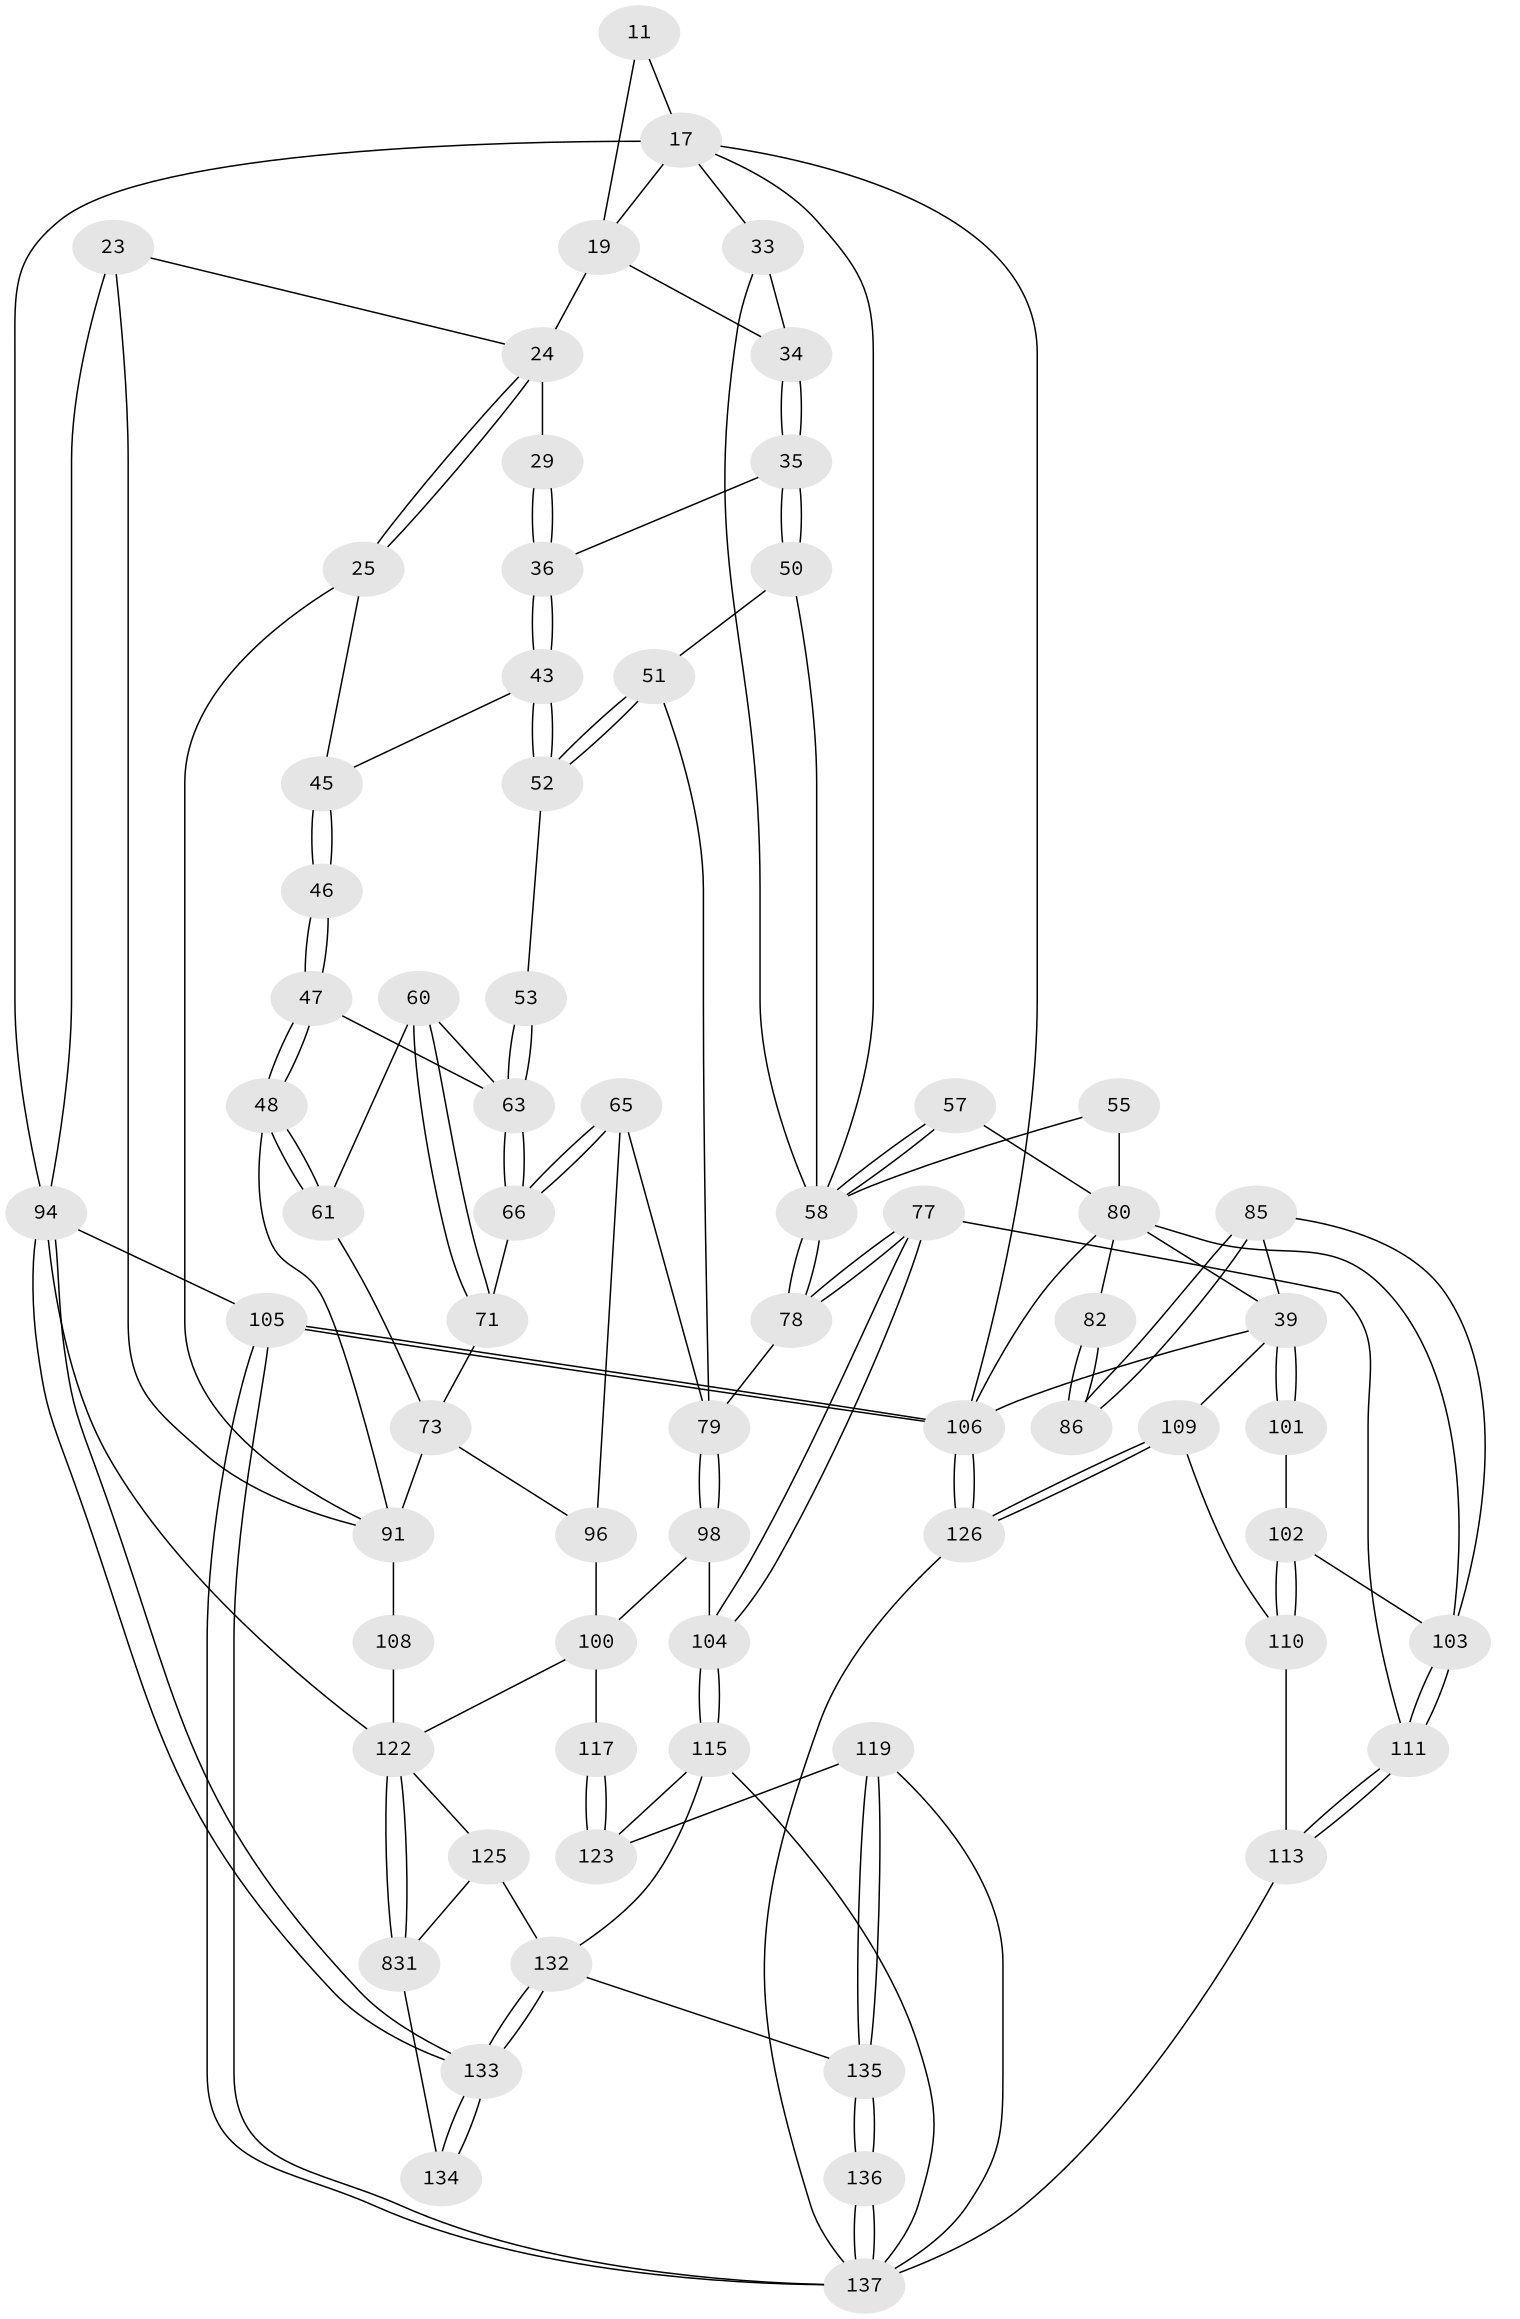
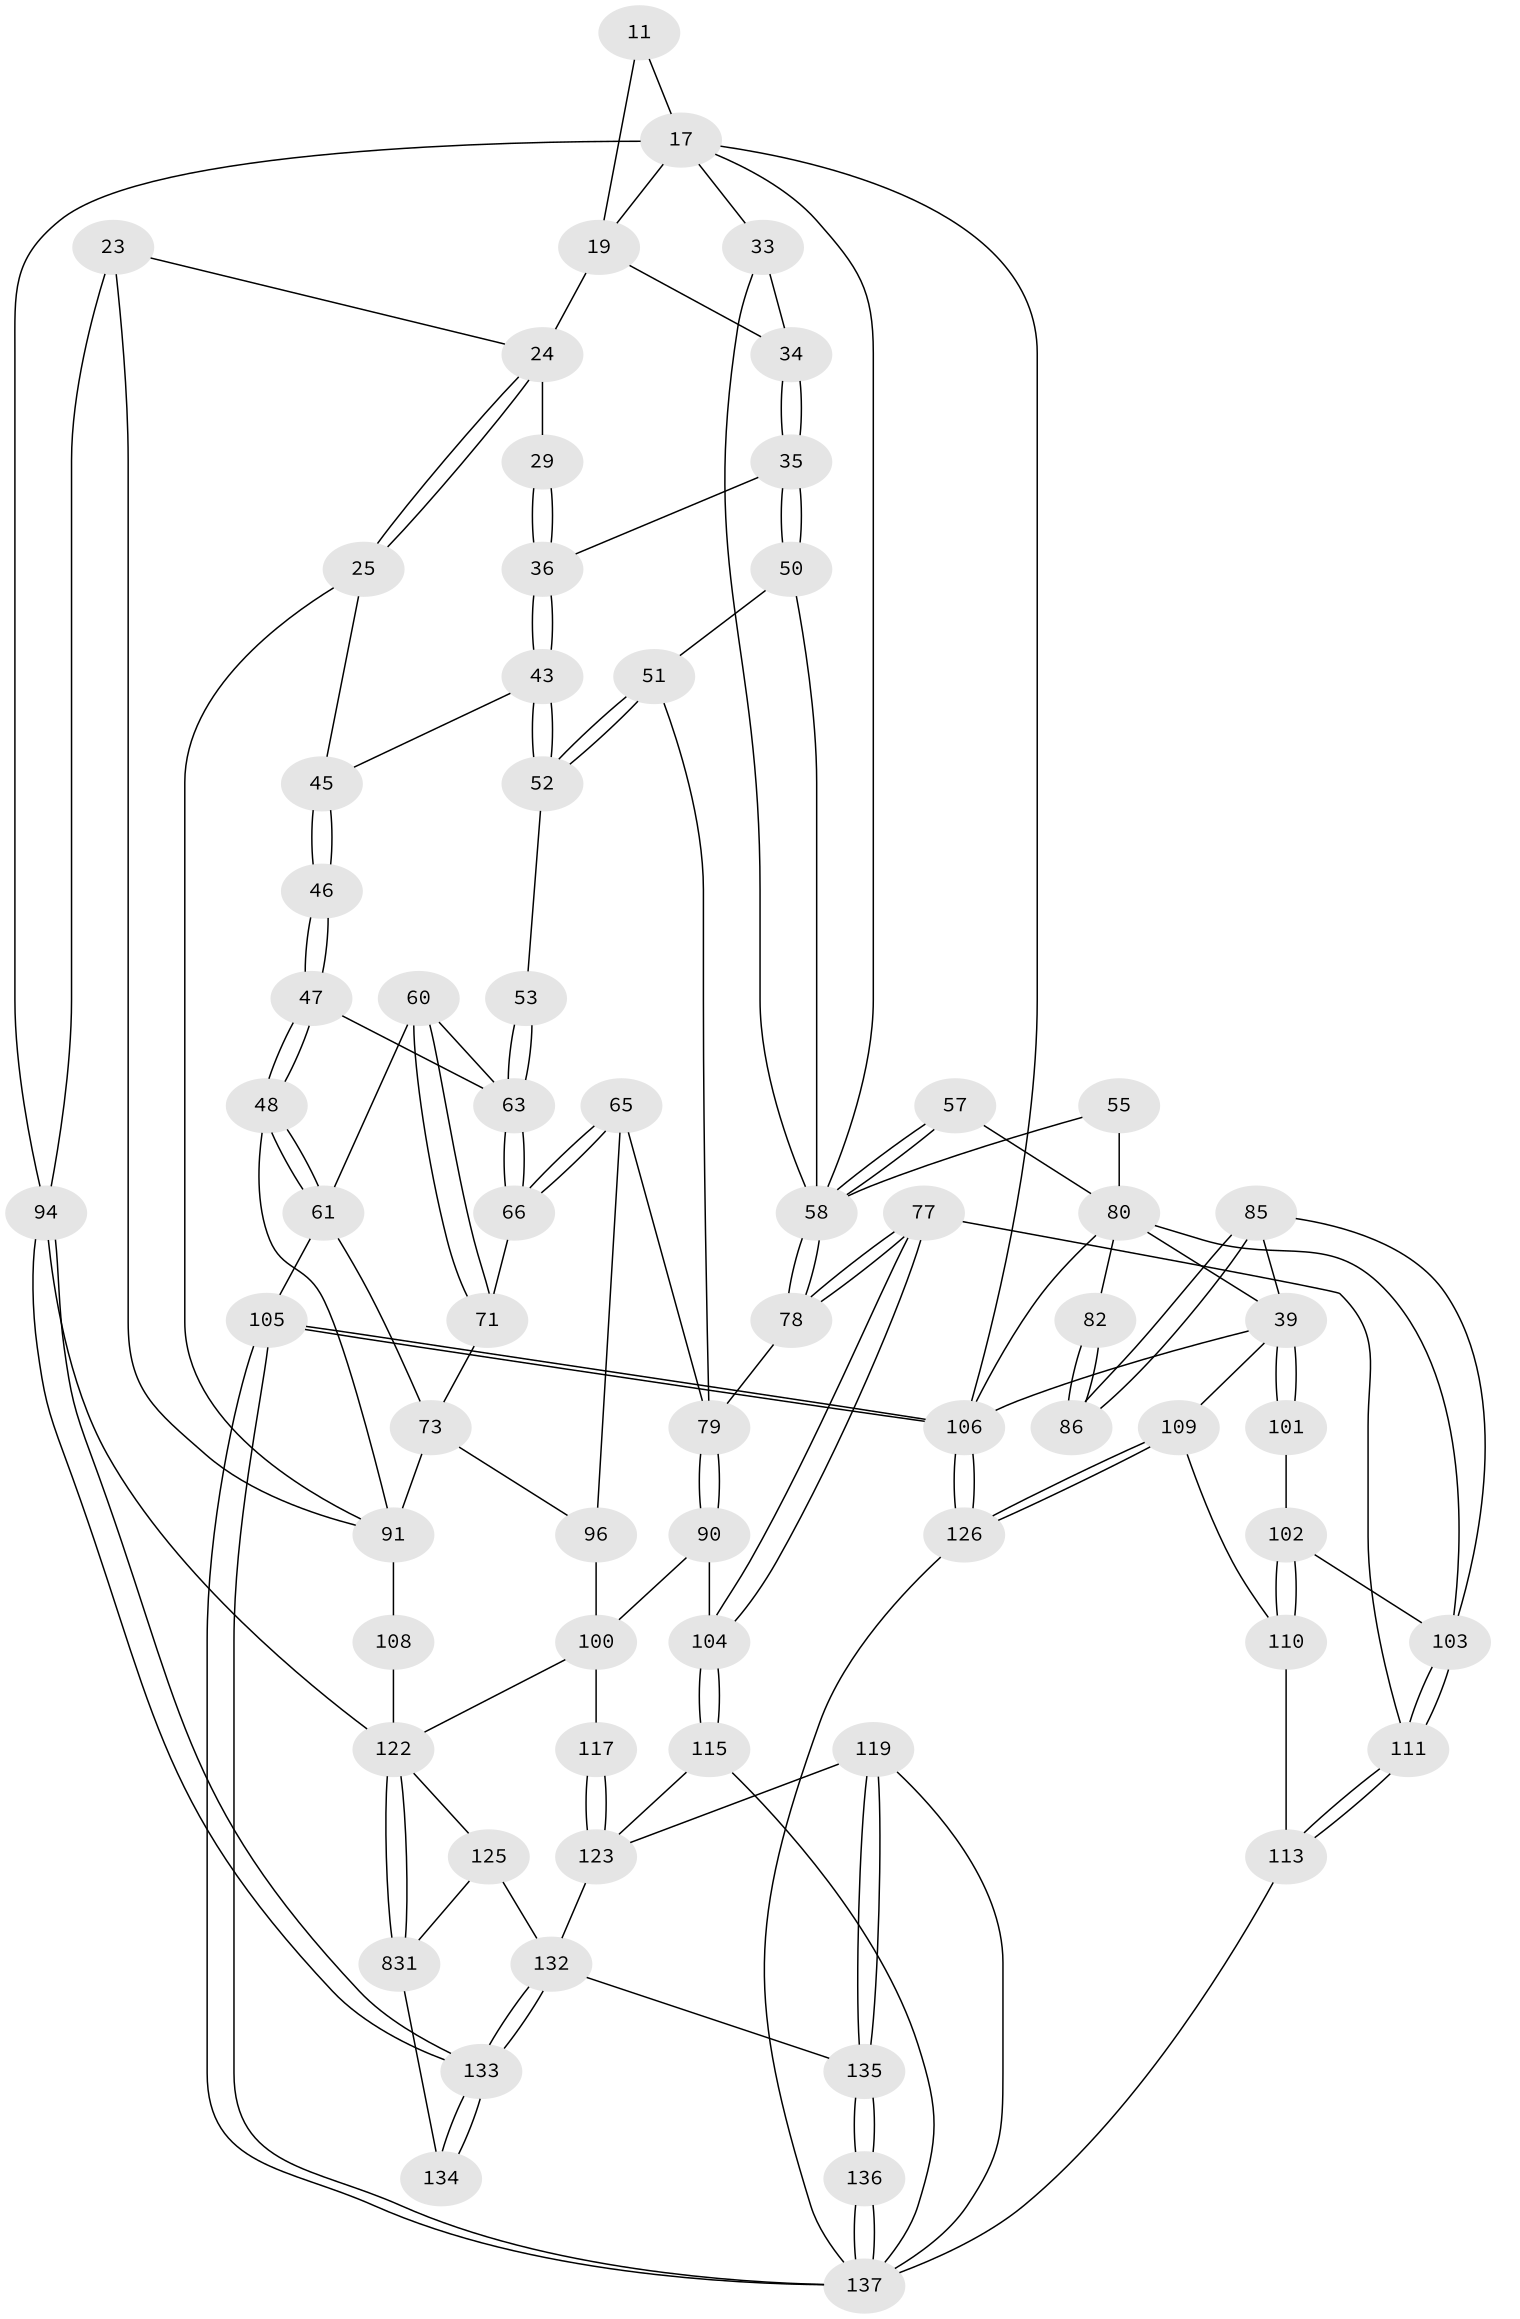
  graph {
    fontname="Source Code Pro"
    node [color=gray90 fontname="Source Code Pro" style=filled]
    edge [fontname="Source Code Pro"]
    11 [super="+2"]
    17 [super="+16+13+3+15"]
    19 [super="+18+12"]
    33 [super="+21"]
    58 [super="+49+56"]
    94 [super="+5"]
    106 [super="+87+70"]
    24 [super="+9+20"]
    34 [super="+22"]
    78
    105 [super="+38"]
    122 [super="+93+121"]
    133
    126
    25
    29
    35
    23 [super="+10"]
    91 [super="+74+28+27"]
    108 [super="+92+97"]
    45 [super="+44"]
    36
    46
    43
    50
    51
    52
    53
    47
    48
    63 [super="+59+54"]
    61
    66
    73 [super="+72+62"]
    79 [super="+64"]
-   98
+   98 [label=90]
    55 [super="+42"]
    80 [super="+40+41+68+69+67"]
    82 [super="+81"]
    n40 [label=39 super="+88+83+84"]
    103 [super="+90+75"]
    57
    60
    71
    96 [super="+95"]
    65
    100 [super="+99"]
    77
    104
    111 [super="+76"]
    115
    113 [super="+112"]
    86
    101
    109
    85
    102
    110
    137 [super="+127+129"]
    125
    n61 [label=831 super="+130"]
    134
    117
    123 [super="+120+116"]
    132 [super="+124"]
    119
    135
    136
    11 -- 17 [weight=2]
    11 -- 19 [weight=2]
    17 -- 19
    17 -- 33
    17 -- 58
    17 -- 94 [weight=2]
    17 -- 106
    19 -- 24 [weight=2]
    19 -- 34
    33 -- 58
    33 -- 34 [weight=2]
    58 -- 78
    58 -- 78
-   94 -- 105 [weight=2]
+   61 -- 105 [weight=2]
    94 -- 122
    94 -- 133
    94 -- 133
    106 -- 126
    106 -- 126
    24 -- 25
    24 -- 25
    24 -- 29 [weight=2]
    34 -- 35
    34 -- 35
    78 -- 79
    105 -- 106 [weight=3]
    105 -- 106
    105 -- 137
    105 -- 137
    122 -- 125
    122 -- n61
    122 -- n61
    133 -- 134
    133 -- 134
    126 -- 137
    25 -- 91
    25 -- 45
    29 -- 36
    29 -- 36
    35 -- 36
    35 -- 50
    35 -- 50
    23 -- 94 [weight=2]
    23 -- 24
    23 -- 91
    91 -- 108 [weight=2]
    108 -- 122 [weight=2]
    45 -- 46 [weight=2]
    45 -- 46
    36 -- 43
    36 -- 43
    46 -- 47
    46 -- 47
    43 -- 45
    43 -- 52
    43 -- 52
    50 -- 58
    50 -- 51
    51 -- 52
    51 -- 52
    51 -- 79
    52 -- 53
    53 -- 63 [weight=2]
    53 -- 63
    47 -- 48
    47 -- 48
    47 -- 63
    48 -- 91
    48 -- 61
    48 -- 61
    63 -- 66
    63 -- 66
    61 -- 73
    66 -- 71
    73 -- 91 [weight=2]
    73 -- 96
    79 -- 98
    79 -- 98
    98 -- 100
    98 -- 104
    55 -- 58 [weight=2]
    55 -- 80 [weight=2]
    80 -- 106
    80 -- 82
    80 -- n40
    80 -- 103
    82 -- 86 [weight=2]
    82 -- 86
    n40 -- 106
    n40 -- 101 [weight=2]
    n40 -- 101
    n40 -- 109
    103 -- 111 [weight=2]
    103 -- 111
    57 -- 58 [weight=2]
    57 -- 58
    57 -- 80
    60 -- 63
    60 -- 61
    60 -- 71
    60 -- 71
    71 -- 73
    96 -- 100
    65 -- 66
    65 -- 66
    65 -- 79
    65 -- 96
    100 -- 122
    100 -- 117
    77 -- 78
    77 -- 78
    77 -- 104
    77 -- 104
    77 -- 111
    104 -- 115
    104 -- 115
    111 -- 113
    111 -- 113
    115 -- 137
    115 -- 123
    113 -- 137 [weight=2]
    101 -- 102
    109 -- 126
    109 -- 126
    109 -- 110
    85 -- n40
    85 -- 103
    85 -- 86
    85 -- 86
    102 -- 103
    102 -- 110
    102 -- 110
    110 -- 113
    125 -- n61
    125 -- 132
    n61 -- 134 [weight=2]
    117 -- 123 [weight=2]
    117 -- 123
-   115 -- 132
+   123 -- 132
    132 -- 133
    132 -- 133
    132 -- 135
    119 -- 137
    119 -- 123
    119 -- 135
    119 -- 135
    135 -- 136
    135 -- 136
    136 -- 137 [weight=2]
    136 -- 137
  }
